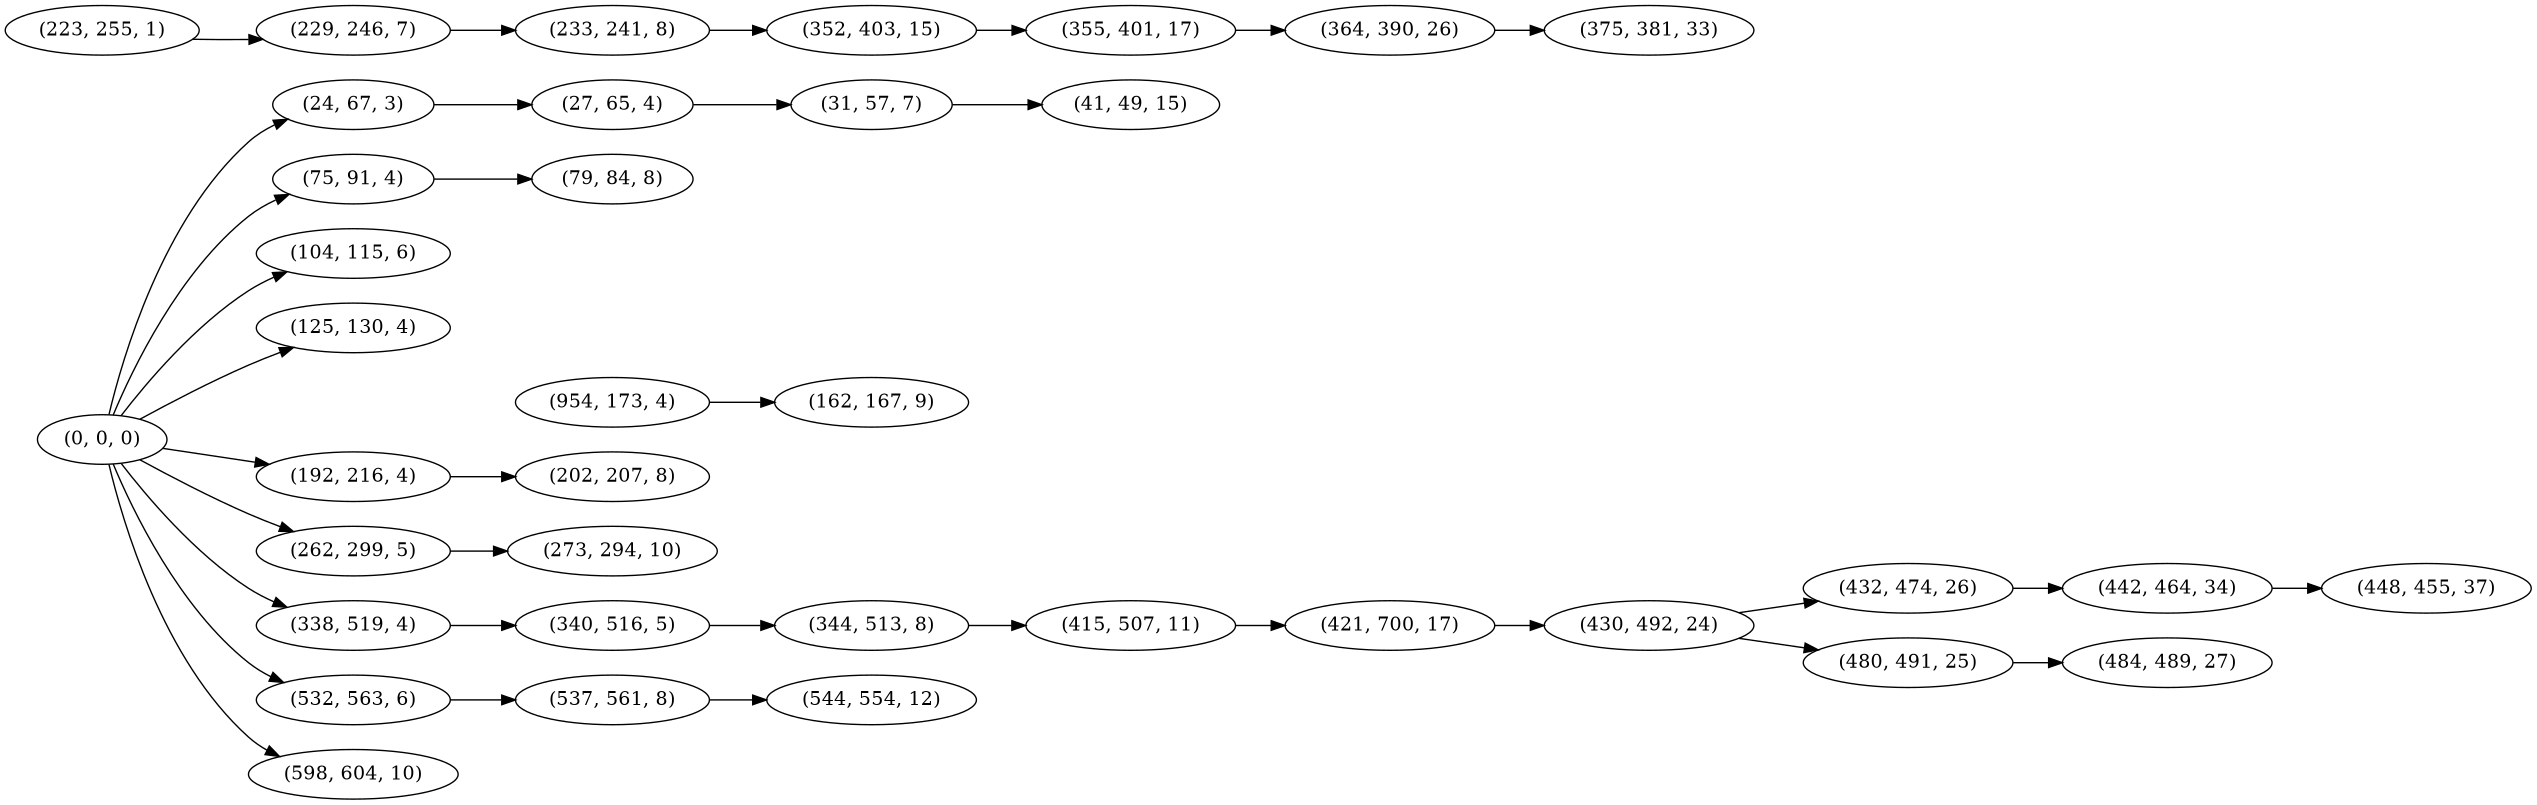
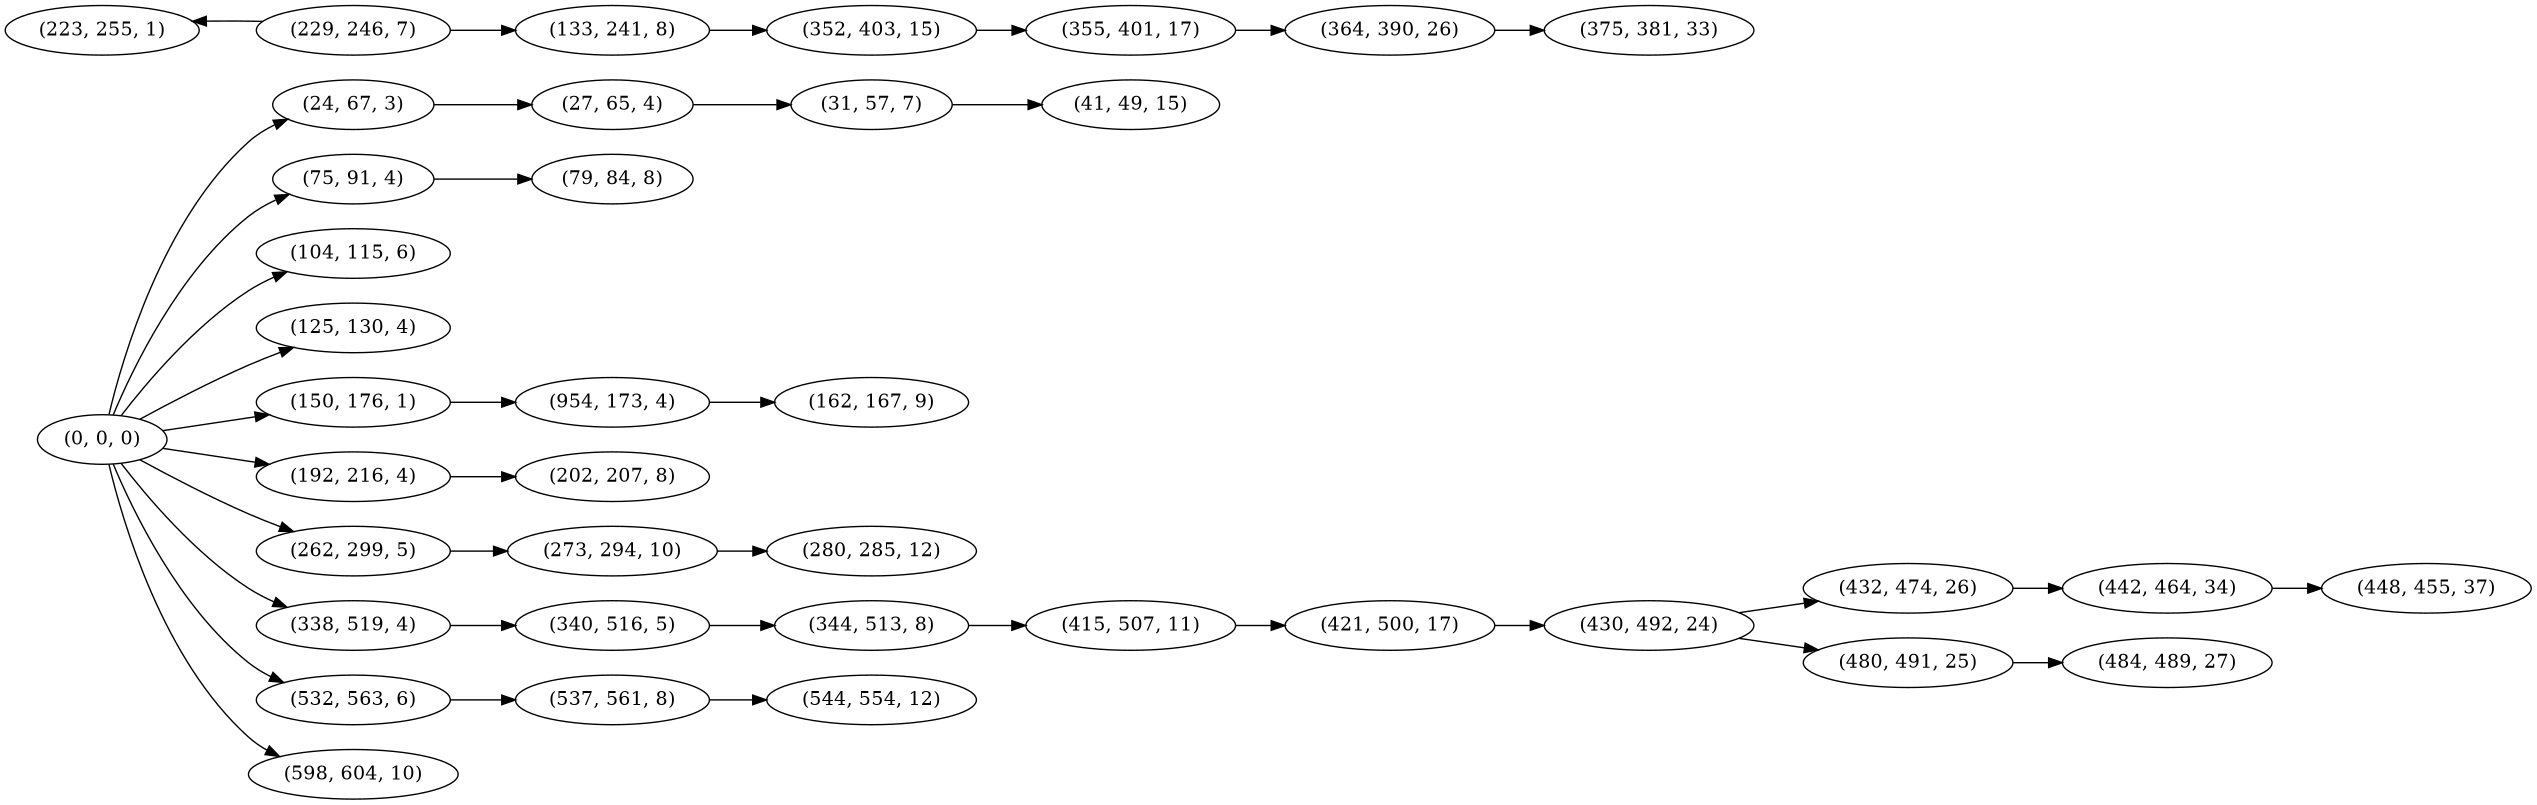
  digraph {
    rankdir=LR
    "(0, 0, 0)"
    "(24, 67, 3)"
    "(75, 91, 4)"
    "(104, 115, 6)"
    "(125, 130, 4)"
+   "(150, 176, 1)"
    "(192, 216, 4)"
    "(262, 299, 5)"
    "(338, 519, 4)"
    "(532, 563, 6)"
    "(598, 604, 10)"
    "(27, 65, 4)"
    "(79, 84, 8)"
    n14 [label="(954, 173, 4)"]
    "(202, 207, 8)"
    "(223, 255, 1)"
    "(229, 246, 7)"
    "(273, 294, 10)"
    "(340, 516, 5)"
    "(537, 561, 8)"
    "(31, 57, 7)"
    "(41, 49, 15)"
    "(162, 167, 9)"
-   "(233, 241, 8)"
+   "(233, 241, 8)" [label="(133, 241, 8)"]
    "(352, 403, 15)"
+   "(280, 285, 12)"
    "(344, 513, 8)"
    "(415, 507, 11)"
    "(355, 401, 17)"
-   "(421, 500, 17)" [label="(421, 700, 17)"]
+   "(421, 500, 17)"
    "(364, 390, 26)"
    "(375, 381, 33)"
    "(430, 492, 24)"
    "(432, 474, 26)"
    "(480, 491, 25)"
    "(442, 464, 34)"
    "(484, 489, 27)"
    "(448, 455, 37)"
    "(544, 554, 12)"
    "(0, 0, 0)" -> "(24, 67, 3)"
    "(0, 0, 0)" -> "(75, 91, 4)"
    "(0, 0, 0)" -> "(104, 115, 6)"
    "(0, 0, 0)" -> "(125, 130, 4)"
+   "(0, 0, 0)" -> "(150, 176, 1)"
    "(0, 0, 0)" -> "(192, 216, 4)"
    "(0, 0, 0)" -> "(262, 299, 5)"
    "(0, 0, 0)" -> "(338, 519, 4)"
    "(0, 0, 0)" -> "(532, 563, 6)"
    "(0, 0, 0)" -> "(598, 604, 10)"
    "(24, 67, 3)" -> "(27, 65, 4)"
    "(75, 91, 4)" -> "(79, 84, 8)"
+   "(150, 176, 1)" -> n14
    "(192, 216, 4)" -> "(202, 207, 8)"
    "(262, 299, 5)" -> "(273, 294, 10)"
    "(338, 519, 4)" -> "(340, 516, 5)"
    "(532, 563, 6)" -> "(537, 561, 8)"
    "(27, 65, 4)" -> "(31, 57, 7)"
    n14 -> "(162, 167, 9)"
-   "(223, 255, 1)" -> "(229, 246, 7)"
+   "(229, 246, 7)" -> "(223, 255, 1)"
    "(229, 246, 7)" -> "(233, 241, 8)"
+   "(273, 294, 10)" -> "(280, 285, 12)"
    "(340, 516, 5)" -> "(344, 513, 8)"
    "(537, 561, 8)" -> "(544, 554, 12)"
    "(31, 57, 7)" -> "(41, 49, 15)"
    "(233, 241, 8)" -> "(352, 403, 15)"
    "(352, 403, 15)" -> "(355, 401, 17)"
    "(344, 513, 8)" -> "(415, 507, 11)"
    "(415, 507, 11)" -> "(421, 500, 17)"
    "(355, 401, 17)" -> "(364, 390, 26)"
    "(421, 500, 17)" -> "(430, 492, 24)"
    "(364, 390, 26)" -> "(375, 381, 33)"
    "(430, 492, 24)" -> "(432, 474, 26)"
    "(430, 492, 24)" -> "(480, 491, 25)"
    "(432, 474, 26)" -> "(442, 464, 34)"
    "(480, 491, 25)" -> "(484, 489, 27)"
    "(442, 464, 34)" -> "(448, 455, 37)"
  }
